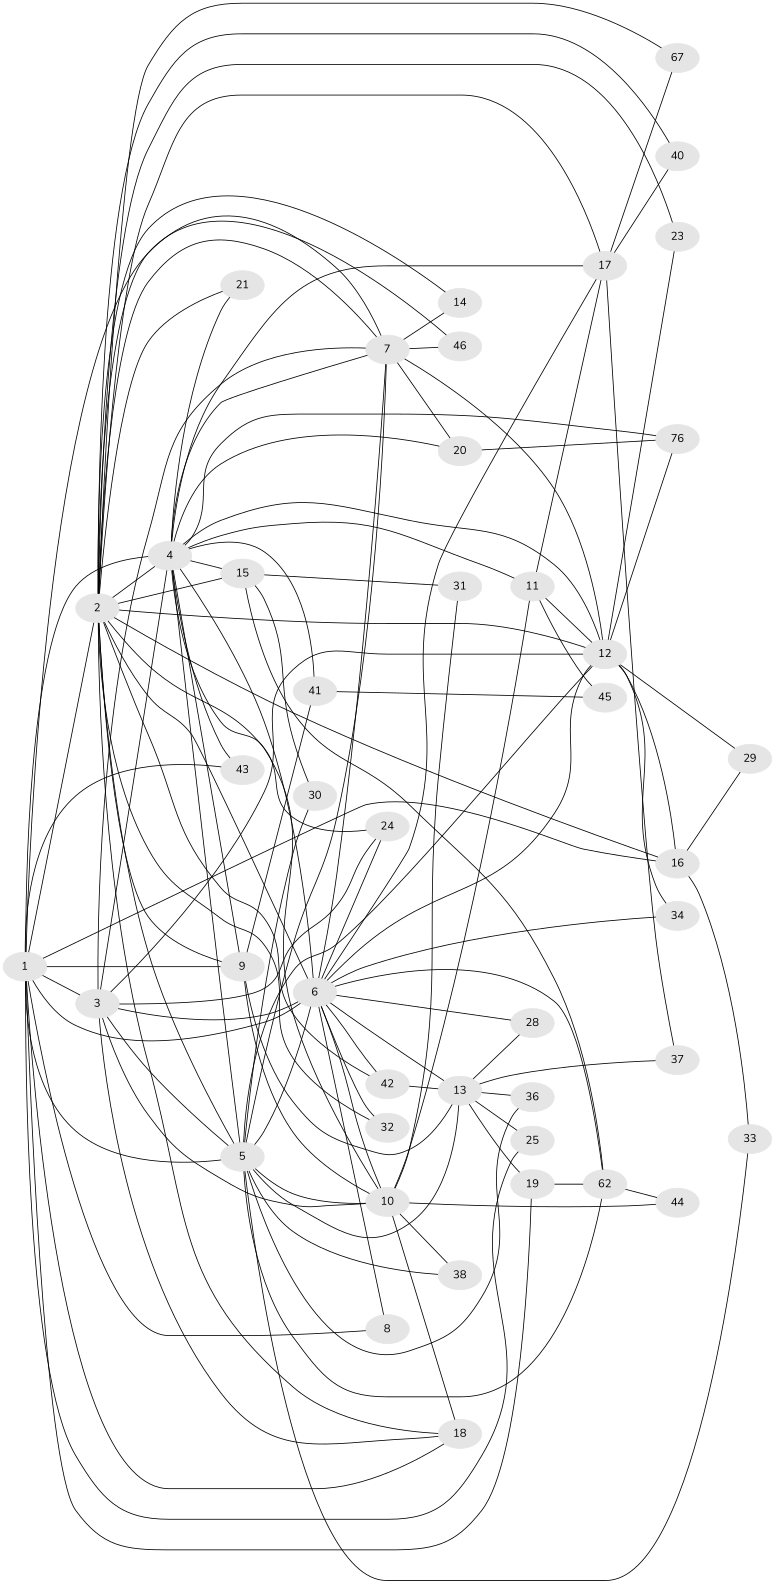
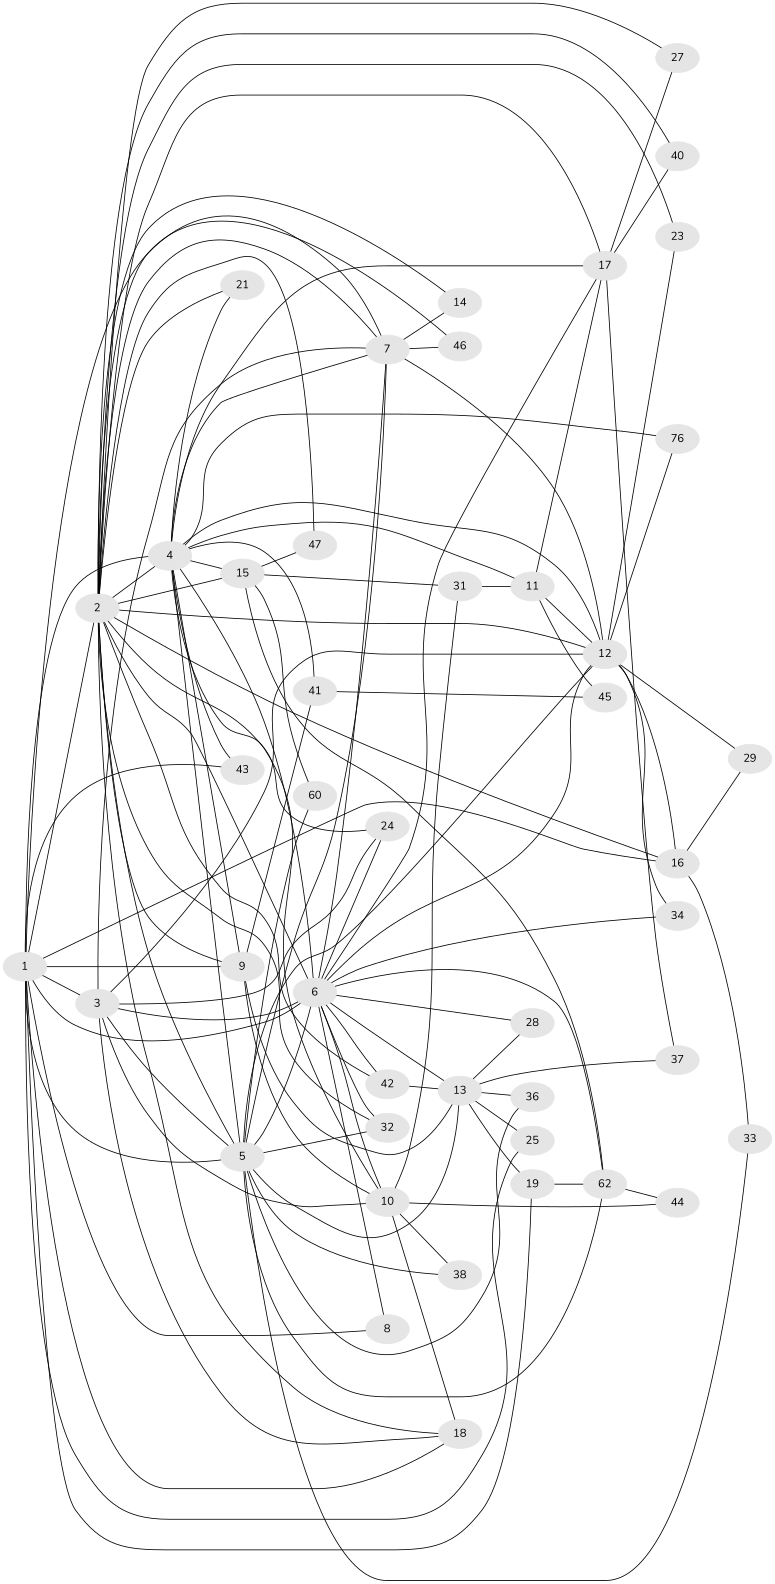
  graph {
    fontname=Nunito
    rankdir=LR
    node [color=gray90 fontname=Nunito style=filled]
    edge [fontname=Nunito weight=1.0]
    1
    2
    3
    4
    5
    6
    7
    8
    9
    16
    18
    19
    25
    43
    12
    14
    15
    17
    21
    23
    24
-   27 [label=67]
+   27
    40
    42
    46
+   47
    32
    10
    11
-   20
    n31 [label=76]
    41
    13
    n34 [label=62]
-   30
+   30 [label=60]
    33
    36
    38
    28
    34
    29
    31
    37
    44
    45
    1 -- 2 [weight=4.0]
    1 -- 3 [weight=2.0]
    1 -- 4 [weight=4.0]
    1 -- 5 [weight=2.0]
    1 -- 6 [weight=3.0]
    1 -- 7 [weight=2.0]
    1 -- 8
    1 -- 9 [weight=9.0]
    1 -- 16
    1 -- 18
    1 -- 19
    1 -- 25
    1 -- 43
    2 -- 4 [weight=4.0]
    2 -- 5 [weight=2.0]
    2 -- 6 [weight=2.0]
    2 -- 7 [weight=3.0]
    2 -- 9
    2 -- 16
    2 -- 18 [weight=2.0]
    2 -- 12 [weight=2.0]
    2 -- 14 [weight=2.0]
    2 -- 15 [weight=3.0]
    2 -- 17
    2 -- 21
    2 -- 23
    2 -- 24
    2 -- 27
    2 -- 40
    2 -- 42
    2 -- 46
+   2 -- 47
    2 -- 32 [weight=3.0]
-   3 -- 4 [weight=2.0]
    3 -- 5 [weight=2.0]
    3 -- 6
    3 -- 7
    3 -- 18
    3 -- 12 [weight=11.0]
    3 -- 24
    3 -- 10
    4 -- 5 [weight=2.0]
    4 -- 6 [weight=2.0]
    4 -- 7 [weight=2.0]
    4 -- 9 [weight=3.0]
    4 -- 43
    4 -- 12 [weight=2.0]
    4 -- 15
    4 -- 17 [weight=6.0]
    4 -- 21
    4 -- 10
    4 -- 11
-   4 -- 20
    4 -- n31
    4 -- 41
    5 -- 6 [weight=2.0]
    5 -- 7
    5 -- 12 [weight=2.0]
-   5 -- 10
+   5 -- 32
    5 -- 13
    5 -- n34
    5 -- 30
    5 -- 33
    5 -- 36
    5 -- 38
    6 -- 7
    6 -- 8
    6 -- 12 [weight=2.0]
    6 -- 17
    6 -- 24
    6 -- 42
    6 -- 32
    6 -- 10
    6 -- 13
    6 -- n34
    6 -- 28
    6 -- 34
    7 -- 12
    7 -- 14
    7 -- 46
-   7 -- 20
    9 -- 10 [weight=2.0]
    9 -- 41
    9 -- 13
    16 -- 33
    16 -- 29
    19 -- n34
    12 -- 16
    12 -- 23
    12 -- n31
    12 -- 34
    12 -- 29
+   15 -- 47
    15 -- n34
    15 -- 30
    15 -- 31
    17 -- 27
    17 -- 40
    17 -- 37
    42 -- 13
    10 -- 18
-   10 -- 11
+   31 -- 11
    10 -- 38
    10 -- 31
    10 -- 44
    11 -- 12
    11 -- 17
    11 -- 45
-   20 -- n31
    41 -- 45
    13 -- 19
    13 -- 25
    13 -- 36
    13 -- 28
    13 -- 37 [weight=2.0]
    n34 -- 44
  }
